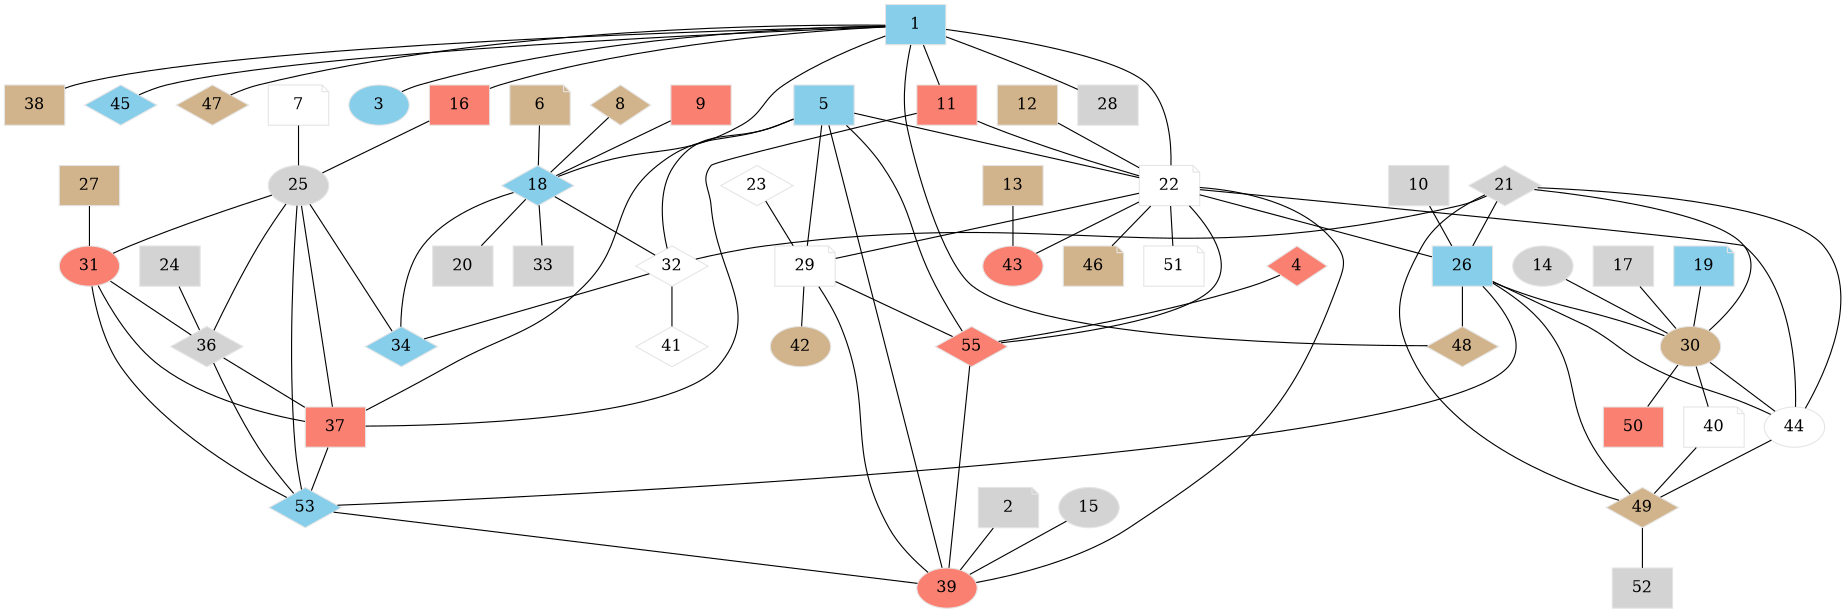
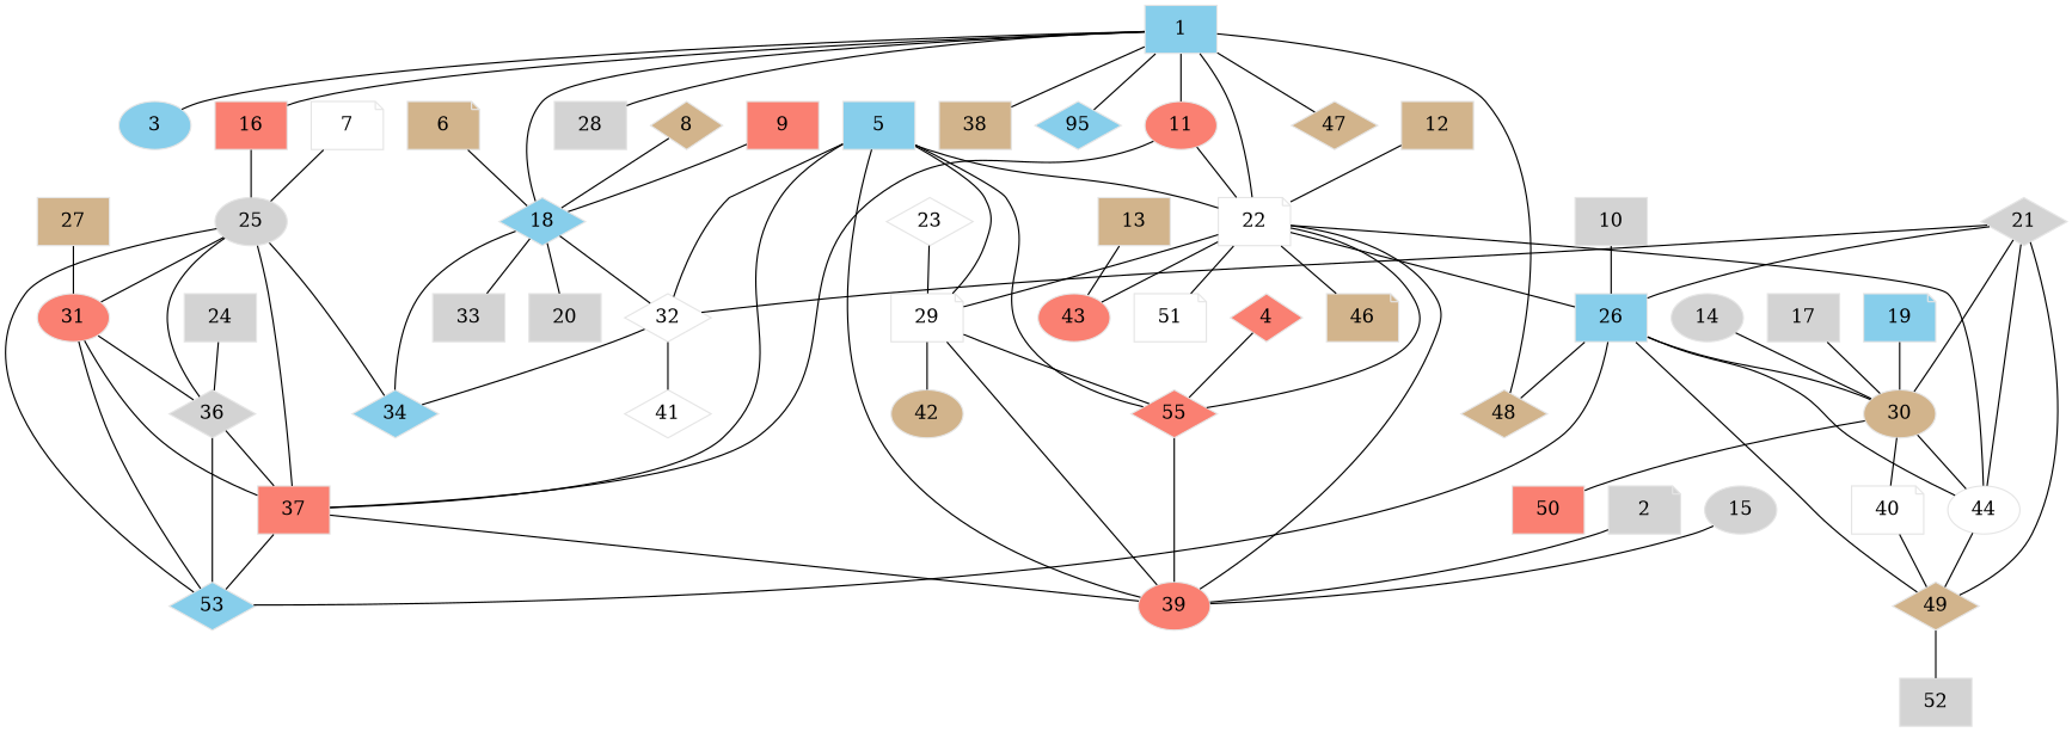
  graph {
    node [color=gray90 fillcolor=lightgrey shape=box style=filled]
    edge [weight=1.0]
    1 [fillcolor=skyblue]
    3 [fillcolor=skyblue shape=ellipse]
-   11 [fillcolor=salmon]
+   11 [fillcolor=salmon shape=ellipse]
    16 [fillcolor=salmon]
    18 [fillcolor=skyblue shape=diamond]
    22 [fillcolor=white shape=note]
    28
    38 [fillcolor=tan]
-   45 [fillcolor=skyblue shape=diamond]
+   45 [fillcolor=skyblue shape=diamond label=95]
    47 [fillcolor=tan shape=diamond]
    48 [fillcolor=tan shape=diamond]
    37 [fillcolor=salmon]
    25 [shape=ellipse]
    32 [fillcolor=white shape=diamond]
    20
    33
    34 [fillcolor=skyblue shape=diamond]
    39 [fillcolor=salmon shape=ellipse]
    n19 [fillcolor=salmon label=55 shape=diamond]
    29 [fillcolor=white shape=note]
    26 [fillcolor=skyblue]
    43 [fillcolor=salmon shape=ellipse]
    44 [fillcolor=white shape=ellipse]
    46 [fillcolor=tan shape=note]
    51 [fillcolor=white shape=note]
    2 [shape=note]
    4 [fillcolor=salmon shape=diamond]
    5 [fillcolor=skyblue]
    42 [fillcolor=tan shape=ellipse]
    41 [fillcolor=white shape=diamond]
    53 [fillcolor=skyblue shape=diamond]
    6 [fillcolor=tan shape=note]
    7 [fillcolor=white shape=note]
    36 [shape=diamond]
    31 [fillcolor=salmon shape=ellipse]
    8 [fillcolor=tan shape=diamond]
    9 [fillcolor=salmon]
    10
    30 [fillcolor=tan shape=ellipse]
    49 [fillcolor=tan shape=diamond]
    12 [fillcolor=tan]
    13 [fillcolor=tan]
    14 [shape=ellipse]
    40 [fillcolor=white shape=note]
    50 [fillcolor=salmon]
    15 [shape=ellipse]
    17
    19 [fillcolor=skyblue shape=note]
    21 [shape=diamond]
    52
    23 [fillcolor=white shape=diamond]
    24
    27 [fillcolor=tan]
    1 -- 3
    1 -- 11 [weight=3.0]
    1 -- 16
    1 -- 18
    1 -- 22 [weight=3.0]
    1 -- 28
    1 -- 38
    1 -- 45
    1 -- 47
    1 -- 48
    11 -- 22
    11 -- 37
    16 -- 25
    18 -- 32 [weight=3.0]
    18 -- 20
    18 -- 33
    18 -- 34 [weight=3.0]
    22 -- 39
    22 -- n19
    22 -- 29
    22 -- 26
    22 -- 43
    22 -- 44
    22 -- 46
    22 -- 51
-   53 -- 39
+   37 -- 39
    37 -- 53
    25 -- 37
    25 -- 34
    25 -- 53
    25 -- 36
    25 -- 31
    32 -- 34
    32 -- 41
    n19 -- 39
    29 -- 39
    29 -- n19
    29 -- 42
    26 -- 48
    26 -- 44
    26 -- 53
    26 -- 30
    26 -- 49
    44 -- 49
    2 -- 39
    4 -- n19
    5 -- 22
    5 -- 37
    5 -- 32
    5 -- 39
    5 -- n19
    5 -- 29
    6 -- 18
    7 -- 25
    36 -- 37
    36 -- 53
    31 -- 37
    31 -- 53
    31 -- 36
    8 -- 18
    9 -- 18
    10 -- 26
    30 -- 44
    30 -- 40
    30 -- 50
    49 -- 52
    12 -- 22
    13 -- 43
    14 -- 30
    40 -- 49
    15 -- 39
    17 -- 30
    19 -- 30
    21 -- 32
    21 -- 26
    21 -- 44
    21 -- 30
    21 -- 49
    23 -- 29
    24 -- 36
    27 -- 31
  }
